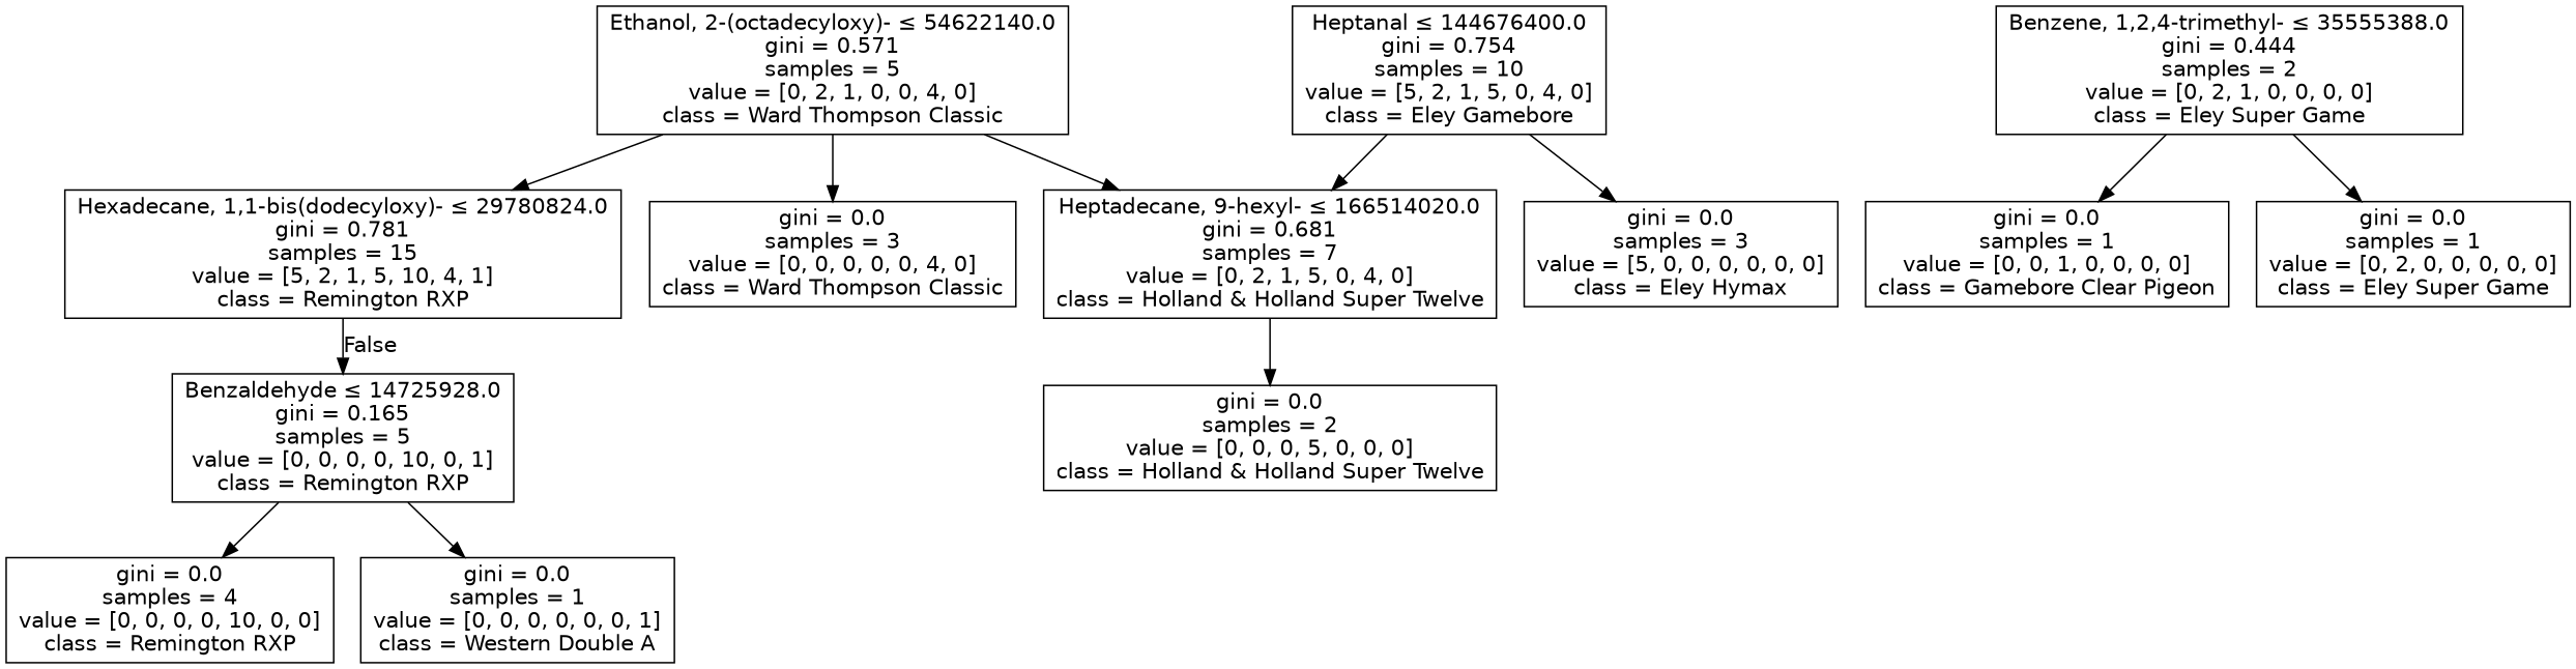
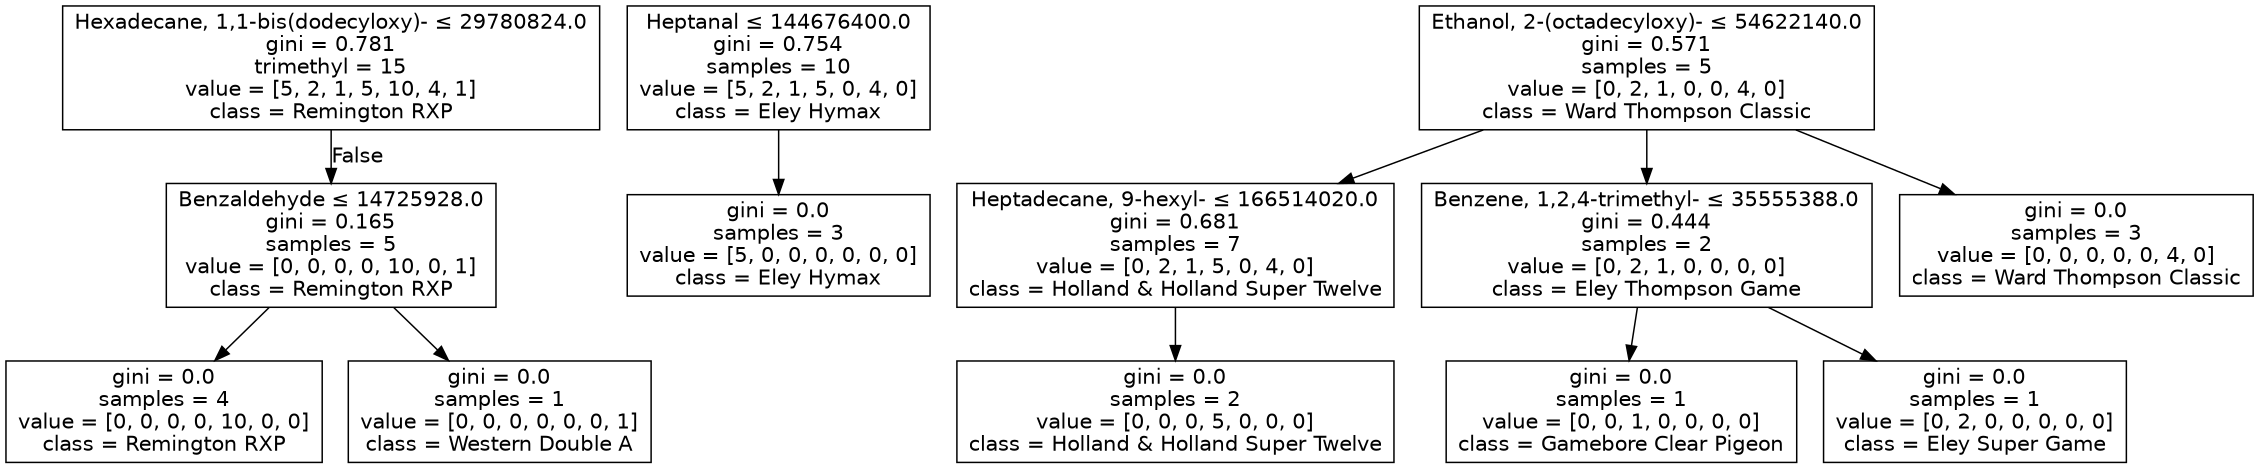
  digraph {
    node [fontname=helvetica shape=box]
    edge [fontname=helvetica]
-   n1 [label=<Hexadecane, 1,1-bis(dodecyloxy)- &le; 29780824.0<br/>gini = 0.781<br/>samples = 15<br/>value = [5, 2, 1, 5, 10, 4, 1]<br/>class = Remington RXP>]
+   n1 [label=<Hexadecane, 1,1-bis(dodecyloxy)- &le; 29780824.0<br/>gini = 0.781<br/>trimethyl = 15<br/>value = [5, 2, 1, 5, 10, 4, 1]<br/>class = Remington RXP>]
    n2 [label=<Benzaldehyde &le; 14725928.0<br/>gini = 0.165<br/>samples = 5<br/>value = [0, 0, 0, 0, 10, 0, 1]<br/>class = Remington RXP>]
-   n3 [label=<Heptanal &le; 144676400.0<br/>gini = 0.754<br/>samples = 10<br/>value = [5, 2, 1, 5, 0, 4, 0]<br/>class = Eley Gamebore>]
+   n3 [label=<Heptanal &le; 144676400.0<br/>gini = 0.754<br/>samples = 10<br/>value = [5, 2, 1, 5, 0, 4, 0]<br/>class = Eley Hymax>]
    n4 [label=<Heptadecane, 9-hexyl- &le; 166514020.0<br/>gini = 0.681<br/>samples = 7<br/>value = [0, 2, 1, 5, 0, 4, 0]<br/>class = Holland &amp; Holland Super Twelve>]
    n5 [label=<gini = 0.0<br/>samples = 3<br/>value = [5, 0, 0, 0, 0, 0, 0]<br/>class = Eley Hymax>]
    n6 [label=<gini = 0.0<br/>samples = 4<br/>value = [0, 0, 0, 0, 10, 0, 0]<br/>class = Remington RXP>]
    n7 [label=<gini = 0.0<br/>samples = 1<br/>value = [0, 0, 0, 0, 0, 0, 1]<br/>class = Western Double A>]
    n8 [label=<gini = 0.0<br/>samples = 2<br/>value = [0, 0, 0, 5, 0, 0, 0]<br/>class = Holland &amp; Holland Super Twelve>]
    n9 [label=<Ethanol, 2-(octadecyloxy)- &le; 54622140.0<br/>gini = 0.571<br/>samples = 5<br/>value = [0, 2, 1, 0, 0, 4, 0]<br/>class = Ward Thompson Classic>]
-   n10 [label=<Benzene, 1,2,4-trimethyl- &le; 35555388.0<br/>gini = 0.444<br/>samples = 2<br/>value = [0, 2, 1, 0, 0, 0, 0]<br/>class = Eley Super Game>]
+   n10 [label=<Benzene, 1,2,4-trimethyl- &le; 35555388.0<br/>gini = 0.444<br/>samples = 2<br/>value = [0, 2, 1, 0, 0, 0, 0]<br/>class = Eley Thompson Game>]
    n11 [label=<gini = 0.0<br/>samples = 3<br/>value = [0, 0, 0, 0, 0, 4, 0]<br/>class = Ward Thompson Classic>]
    n12 [label=<gini = 0.0<br/>samples = 1<br/>value = [0, 0, 1, 0, 0, 0, 0]<br/>class = Gamebore Clear Pigeon>]
    n13 [label=<gini = 0.0<br/>samples = 1<br/>value = [0, 2, 0, 0, 0, 0, 0]<br/>class = Eley Super Game>]
    n1 -> n2 [headlabel=False labelangle=-45 labeldistance=2.5]
    n2 -> n6
    n2 -> n7
-   n3 -> n4
    n3 -> n5
    n4 -> n8
    n9 -> n4
-   n9 -> n1
+   n9 -> n10
    n9 -> n11
    n10 -> n12
    n10 -> n13
  }
